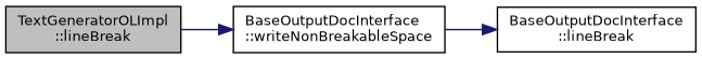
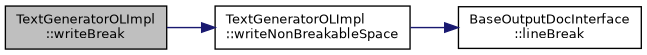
  digraph {
    rankdir=LR
    node [color=black fillcolor=white fontname=Helvetica fontsize=10 shape=record style=filled]
    edge [color=midnightblue fontname=Helvetica fontsize=10 labelfontname=Helvetica labelfontsize=10 style=solid]
-   n1 [fillcolor=grey75 fontcolor=black height=0.2 label="TextGeneratorOLImpl\l::lineBreak" width=0.4]
-   n2 [height=0.2 label="BaseOutputDocInterface\l::writeNonBreakableSpace" width=0.4]
+   n1 [fillcolor=grey75 fontcolor=black height=0.2 label="TextGeneratorOLImpl\l::writeBreak" width=0.4]
+   n2 [height=0.2 label="TextGeneratorOLImpl\l::writeNonBreakableSpace" width=0.4]
    n3 [height=0.2 label="BaseOutputDocInterface\l::lineBreak" width=0.4]
    n1 -> n2
    n2 -> n3
  }
